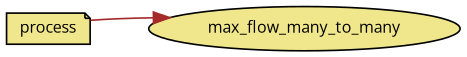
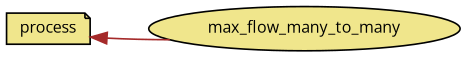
  digraph {
    rankdir=LR
    fontname="Open Sans"
    node [color=black fillcolor=khaki fontname="Open Sans" fontsize=10 style=filled]
    n1 [fontcolor=black height=0.2 label=process shape=note width=0.4]
    n2 [height=0.2 label=max_flow_many_to_many shape=ellipse width=0.4]
-   n2 -> n1 [color=brown dir=back fontname="Open Sans" fontsize=10 labelfontname=Helvetica labelfontsize=10 style=solid]
+   n1 -> n2 [color=brown dir=back fontname="Open Sans" fontsize=10 labelfontname=Helvetica labelfontsize=10 style=solid]
  }
